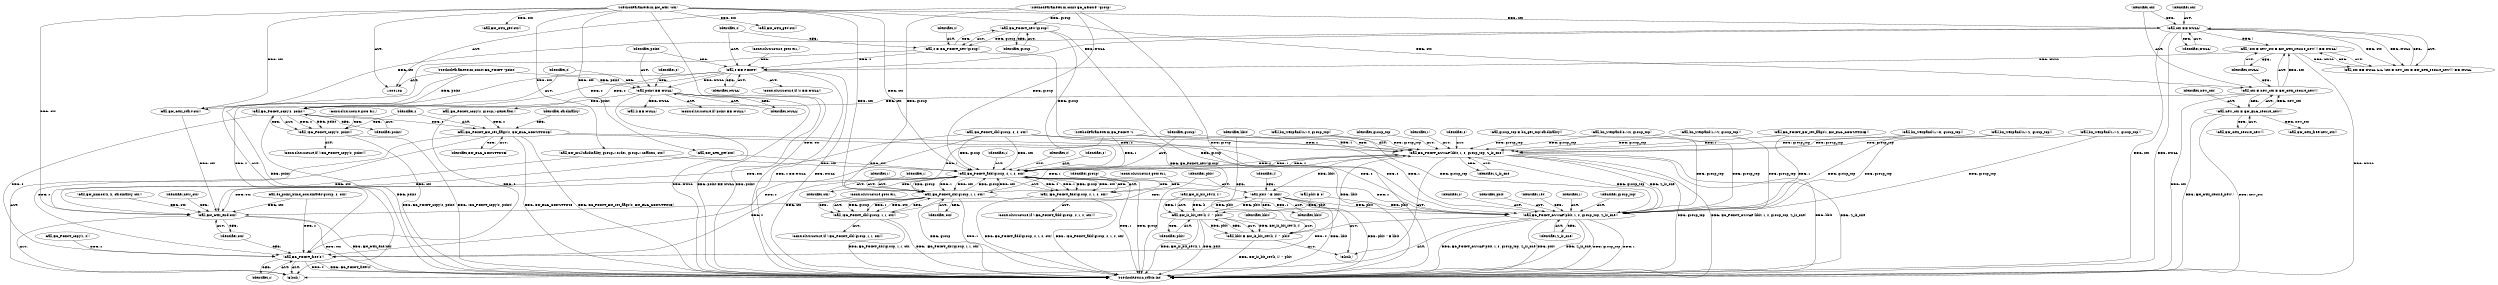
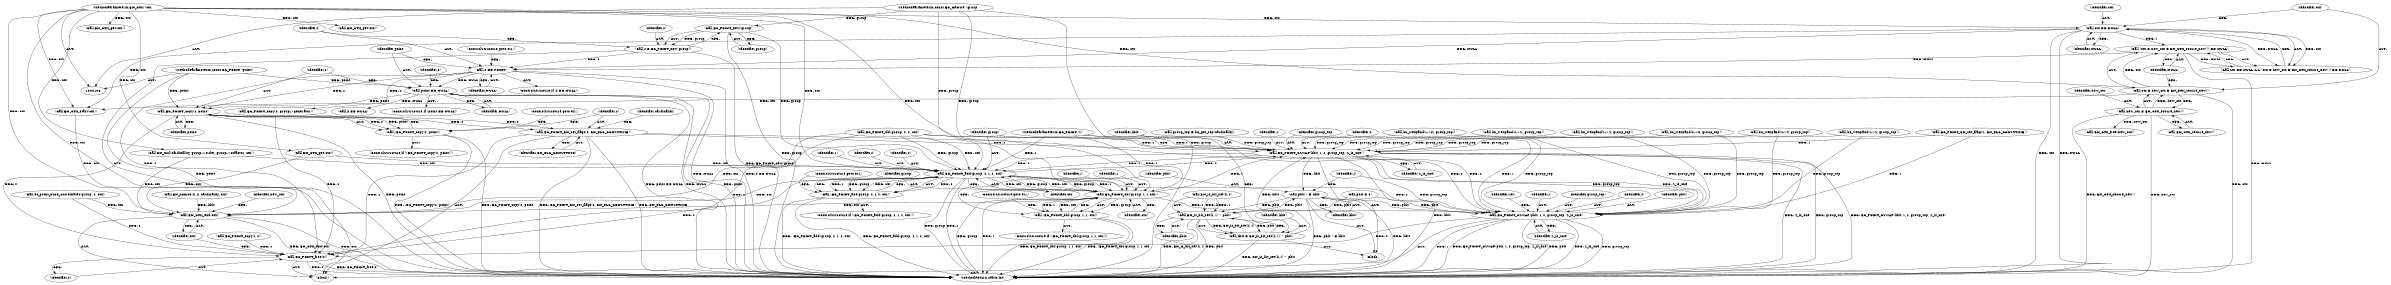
  digraph {
    n1 [label="(Call,EC_POINT_copy(s, point))"]
    n2 [label="(Call,!EC_POINT_copy(s, point))"]
    n3 [label="(Call,EC_POINT_BN_set_flags(s, BN_FLG_CONSTTIME))"]
    n4 [label="(Call,EC_POINT_free(s))"]
    n5 [label="(MethodReturn,static int)"]
    n6 [label="(Identifier,point)"]
    n7 [label="(ControlStructure,if (!EC_POINT_copy(s, point)))"]
    n8 [label="(Block,)"]
    n9 [label="(Call,EC_POINT_CSWAP(kbit, r, s, group_top, Z_is_one))"]
    n10 [label="(Call,EC_POINT_CSWAP(pbit, r, s, group_top, Z_is_one))"]
    n11 [label="(Identifier,BN_FLG_CONSTTIME)"]
    n12 [label="(Identifier,s)"]
    n13 [label="(Call,s == POINT)"]
    n14 [label="(Call,point == NULL)"]
    n15 [label="(ControlStructure,if (s == NULL))"]
    n16 [label="(Call,EC_POINT_copy(s, group->generator))"]
    n17 [label="(Identifier,NULL)"]
    n18 [label="(Call,k == NULL)"]
    n19 [label="(ControlStructure,if (point == NULL))"]
    n20 [label="(Identifier,NULL)"]
    n21 [label="(Call,s = EC_POINT_new(group))"]
    n22 [label="(Call,EC_POINT_new(group))"]
    n23 [label="(Call,EC_POINT_add(group, s, r, s, ctx))"]
    n24 [label="(Identifier,group)"]
    n25 [label="(Call,EC_POINT_dbl(group, r, r, ctx))"]
    n26 [label="(Call,BN_CTX_end(ctx))"]
    n27 [label="(Call,!EC_POINT_add(group, s, r, s, ctx))"]
    n28 [label="(Identifier,ctx)"]
    n29 [label="(MethodParameterIn,const EC_GROUP *group)"]
    1000108
    n31 [label="(Call,!EC_POINT_dbl(group, r, r, ctx))"]
    n32 [label="(Identifier,ctx)"]
    n33 [label="(Call,ctx == NULL)"]
    n34 [label="(Call,(ctx = new_ctx = BN_CTX_secure_new()) == NULL)"]
    n35 [label="(Identifier,NULL)"]
    n36 [label="(Call,BN_CTX_start(ctx))"]
    n37 [label="(Call,ctx == NULL && (ctx = new_ctx = BN_CTX_secure_new()) == NULL)"]
    n38 [label="(Identifier,NULL)"]
    n39 [label="(MethodParameterIn,BN_CTX *ctx)"]
    n40 [label="(Call,ctx = new_ctx = BN_CTX_secure_new())"]
    n41 [label="(Call,BN_CTX_get(ctx))"]
    n42 [label="(Call,BN_CTX_get(ctx))"]
    n43 [label="(Call,BN_mul(cardinality, group->order, group->cofactor, ctx))"]
    n44 [label="(Call,BN_CTX_get(ctx))"]
-   n45 [label="(Call,new_ctx = BN_FLG_secure_new())"]
+   n45 [label="(Call,new_ctx = BN_CTX_secure_new())"]
    n46 [label="(Identifier,ctx)"]
    n47 [label="(Call,BN_CTX_free(new_ctx))"]
    n48 [label="(Call,BN_CTX_secure_new())"]
    n49 [label="(MethodParameterIn,const EC_POINT *point)"]
    n50 [label="(Call,pbit ^= kbit)"]
    n51 [label="(Block,)"]
    n52 [label="(Identifier,Z_is_one)"]
    n53 [label="(Identifier,Z_is_one)"]
    n54 [label="(Call,BN_is_bit_set(k, i) ^ pbit)"]
    n55 [label="(Identifier,kbit)"]
    n56 [label="(ControlStructure,if (!EC_POINT_add(group, s, r, s, ctx)))"]
    n57 [label="(ControlStructure,if (!EC_POINT_dbl(group, r, r, ctx)))"]
    n58 [label="(Call,kbit = BN_is_bit_set(k, i) ^ pbit)"]
    n59 [label="(Identifier,pbit)"]
    n60 [label="(Identifier,group_top)"]
    n61 [label="(Identifier,r)"]
    n62 [label="(Identifier,s)"]
    n63 [label="(Call,bn_wexpand(s->X, group_top))"]
    n64 [label="(Identifier,s)"]
    n65 [label="(Identifier,s)"]
    n66 [label="(Call,EC_POINT_BN_set_flags(r, BN_FLG_CONSTTIME))"]
    n67 [label="(Identifier,pbit)"]
    n68 [label="(Identifier,i)"]
    n69 [label="(MethodParameterIn,EC_POINT *r)"]
    n70 [label="(Call,bn_wexpand(s->Z, group_top))"]
    n71 [label="(Identifier,point)"]
    n72 [label="(Identifier,ret)"]
    n73 [label="(Identifier,kbit)"]
    n74 [label="(Identifier,s)"]
    n75 [label="(Call,bn_wexpand(s->Y, group_top))"]
    n76 [label="(Call,pbit = 0)"]
    n77 [label="(Call,BN_is_bit_set(k, i))"]
    n78 [label="(Identifier,r)"]
    n79 [label="(Identifier,s)"]
    n80 [label="(Identifier,kbit)"]
    n81 [label="(Identifier,group)"]
    n82 [label="(Identifier,group)"]
    n83 [label="(ControlStructure,goto err;)"]
    n84 [label="(ControlStructure,goto err;)"]
    n85 [label="(Identifier,s)"]
    n86 [label="(Identifier,r)"]
    n87 [label="(Identifier,s)"]
    n88 [label="(ControlStructure,goto err;)"]
    n89 [label="(Identifier,pbit)"]
    n90 [label="(Call,group_top = bn_get_top(cardinality))"]
    n91 [label="(Identifier,new_ctx)"]
    n92 [label="(Call,ec_point_blind_coordinates(group, s, ctx))"]
    n93 [label="(Identifier,group_top)"]
    n94 [label="(Identifier,s)"]
    n95 [label="(Call,BN_nnmod(k, k, cardinality, ctx))"]
    n96 [label="(Identifier,r)"]
    n97 [label="(Identifier,s)"]
    n98 [label="(Identifier,ctx)"]
    n99 [label="(Call,EC_POINT_copy(r, s))"]
    n100 [label="(Call,bn_wexpand(r->Y, group_top))"]
    n101 [label="(Identifier,r)"]
    n102 [label="(Call,bn_wexpand(r->X, group_top))"]
    n103 [label="(Identifier,ctx)"]
    n104 [label="(Identifier,cardinality)"]
    n105 [label="(ControlStructure,goto err;)"]
    n106 [label="(Identifier,new_ctx)"]
    n107 [label="(Call,EC_POINT_dbl(group, s, s, ctx))"]
    n108 [label="(Call,bn_wexpand(r->Z, group_top))"]
    n1 -> n2 [label="AST: "]
    n1 -> n2 [label="DDG: s"]
    n1 -> n2 [label="DDG: point"]
    n1 -> n3 [label="DDG: s"]
    n1 -> n4 [label="DDG: s"]
    n1 -> n5 [label="DDG: point"]
    n1 -> n6 [label="CFG: "]
    n2 -> n1 [label="CFG: "]
    n2 -> n5 [label="DDG: !EC_POINT_copy(s, point)"]
    n2 -> n5 [label="DDG: EC_POINT_copy(s, point)"]
    n2 -> n7 [label="AST: "]
    n3 -> n4 [label="DDG: s"]
    n3 -> n5 [label="DDG: EC_POINT_BN_set_flags(s, BN_FLG_CONSTTIME)"]
    n3 -> n5 [label="DDG: BN_FLG_CONSTTIME"]
    n3 -> n8 [label="AST: "]
    n3 -> n9 [label="DDG: s"]
    n3 -> n10 [label="DDG: s"]
    n3 -> n11 [label="CFG: "]
    n4 -> n5 [label="DDG: EC_POINT_free(s)"]
    n4 -> n5 [label="DDG: s"]
    n4 -> n8 [label="AST: "]
    n4 -> n12 [label="CFG: "]
    n6 -> n1 [label="AST: "]
    n9 -> n5 [label="DDG: kbit"]
    n9 -> n5 [label="DDG: Z_is_one"]
    n9 -> n5 [label="DDG: group_top"]
    n9 -> n5 [label="DDG: EC_POINT_CSWAP(kbit, r, s, group_top, Z_is_one)"]
    n9 -> n10 [label="DDG: group_top"]
    n9 -> n10 [label="DDG: Z_is_one"]
    n9 -> n23 [label="DDG: s"]
    n9 -> n23 [label="DDG: r"]
    n9 -> n50 [label="DDG: kbit"]
    n9 -> n51 [label="AST: "]
    n9 -> n52 [label="CFG: "]
    n10 -> n4 [label="DDG: s"]
    n10 -> n5 [label="DDG: EC_POINT_CSWAP(pbit, r, s, group_top, Z_is_one)"]
    n10 -> n5 [label="DDG: pbit"]
    n10 -> n5 [label="DDG: Z_is_one"]
    n10 -> n5 [label="DDG: group_top"]
    n10 -> n5 [label="DDG: r"]
    n10 -> n8 [label="AST: "]
    n10 -> n53 [label="CFG: "]
    n11 -> n3 [label="AST: "]
    n12 -> n4 [label="AST: "]
    n13 -> n1 [label="DDG: s"]
    n13 -> n4 [label="DDG: s"]
    n13 -> n5 [label="DDG: NULL"]
    n13 -> n5 [label="DDG: s == NULL"]
    n13 -> n14 [label="DDG: NULL"]
    n13 -> n15 [label="AST: "]
    n13 -> n16 [label="DDG: s"]
    n13 -> n17 [label="CFG: "]
    n14 -> n1 [label="DDG: point"]
    n14 -> n5 [label="DDG: point"]
    n14 -> n5 [label="DDG: NULL"]
    n14 -> n5 [label="DDG: point == NULL"]
    n14 -> n18 [label="DDG: NULL"]
    n14 -> n19 [label="AST: "]
    n14 -> n20 [label="CFG: "]
    n16 -> n3 [label="DDG: s"]
    n16 -> n4 [label="DDG: s"]
    n17 -> n13 [label="AST: "]
    n20 -> n14 [label="AST: "]
    n21 -> n5 [label="DDG: EC_POINT_new(group)"]
    n21 -> n8 [label="AST: "]
    n21 -> n13 [label="DDG: s"]
    n21 -> n22 [label="CFG: "]
    n22 -> n5 [label="DDG: group"]
    n22 -> n21 [label="AST: "]
    n22 -> n21 [label="DDG: group"]
    n22 -> n23 [label="DDG: group"]
    n22 -> n24 [label="CFG: "]
    n23 -> n4 [label="DDG: s"]
    n23 -> n5 [label="DDG: r"]
    n23 -> n5 [label="DDG: group"]
    n23 -> n9 [label="DDG: s"]
    n23 -> n10 [label="DDG: s"]
    n23 -> n25 [label="DDG: group"]
    n23 -> n25 [label="DDG: r"]
    n23 -> n25 [label="DDG: ctx"]
    n23 -> n26 [label="DDG: ctx"]
    n23 -> n27 [label="AST: "]
    n23 -> n27 [label="DDG: s"]
    n23 -> n27 [label="DDG: r"]
    n23 -> n27 [label="DDG: group"]
    n23 -> n27 [label="DDG: ctx"]
    n23 -> n28 [label="CFG: "]
    n24 -> n22 [label="AST: "]
    n25 -> n5 [label="DDG: group"]
    n25 -> n5 [label="DDG: r"]
    n25 -> n9 [label="DDG: r"]
    n25 -> n10 [label="DDG: r"]
    n25 -> n23 [label="DDG: group"]
    n25 -> n23 [label="DDG: ctx"]
    n25 -> n26 [label="DDG: ctx"]
    n25 -> n31 [label="AST: "]
    n25 -> n31 [label="DDG: group"]
    n25 -> n31 [label="DDG: r"]
    n25 -> n31 [label="DDG: ctx"]
    n25 -> n32 [label="CFG: "]
    n26 -> n5 [label="DDG: ctx"]
    n26 -> n5 [label="DDG: BN_CTX_end(ctx)"]
    n26 -> n8 [label="AST: "]
    n26 -> n46 [label="CFG: "]
    n27 -> n5 [label="DDG: !EC_POINT_add(group, s, r, s, ctx)"]
    n27 -> n5 [label="DDG: EC_POINT_add(group, s, r, s, ctx)"]
    n27 -> n23 [label="CFG: "]
    n27 -> n56 [label="AST: "]
    n28 -> n23 [label="AST: "]
    n29 -> n5 [label="DDG: group"]
    n29 -> n22 [label="DDG: group"]
    n29 -> n23 [label="DDG: group"]
    n29 -> n25 [label="DDG: group"]
    n29 -> 1000108 [label="AST: "]
    n31 -> n5 [label="DDG: EC_POINT_dbl(group, r, r, ctx)"]
    n31 -> n5 [label="DDG: !EC_POINT_dbl(group, r, r, ctx)"]
    n31 -> n25 [label="CFG: "]
    n31 -> n57 [label="AST: "]
    n32 -> n25 [label="AST: "]
    n33 -> n5 [label="DDG: ctx"]
    n33 -> n5 [label="DDG: NULL"]
    n33 -> n13 [label="DDG: NULL"]
    n33 -> n34 [label="DDG: i"]
    n33 -> n35 [label="CFG: "]
    n33 -> n36 [label="DDG: ctx"]
    n33 -> n37 [label="AST: "]
    n33 -> n37 [label="DDG: ctx"]
    n33 -> n37 [label="DDG: NULL"]
    n34 -> n5 [label="DDG: NULL"]
    n34 -> n13 [label="DDG: NULL"]
    n34 -> n37 [label="AST: "]
    n34 -> n37 [label="DDG: NULL"]
    n34 -> n38 [label="CFG: "]
    n35 -> n33 [label="AST: "]
    n36 -> n26 [label="DDG: ctx"]
    n37 -> n33 [label="CFG: "]
    n37 -> n34 [label="CFG: "]
    n38 -> n34 [label="AST: "]
    n38 -> n40 [label="CFG: "]
    n39 -> n5 [label="DDG: ctx"]
    n39 -> n23 [label="DDG: ctx"]
    n39 -> n25 [label="DDG: ctx"]
    n39 -> n26 [label="DDG: ctx"]
    n39 -> 1000108 [label="AST: "]
    n39 -> n33 [label="DDG: ctx"]
    n39 -> n36 [label="DDG: ctx"]
    n39 -> n40 [label="DDG: ctx"]
    n39 -> n41 [label="DDG: ctx"]
    n39 -> n42 [label="DDG: ctx"]
    n39 -> n43 [label="DDG: ctx"]
    n39 -> n44 [label="DDG: ctx"]
    n40 -> n5 [label="DDG: ctx"]
    n40 -> n34 [label="AST: "]
    n40 -> n34 [label="DDG: ctx"]
    n40 -> n36 [label="DDG: ctx"]
    n40 -> n45 [label="CFG: "]
    n42 -> n23 [label="DDG: ctx"]
    n42 -> n26 [label="DDG: ctx"]
    n43 -> n23 [label="DDG: ctx"]
    n43 -> n26 [label="DDG: ctx"]
    n45 -> n5 [label="DDG: BN_CTX_secure_new()"]
    n45 -> n5 [label="DDG: new_ctx"]
    n45 -> n40 [label="AST: "]
    n45 -> n40 [label="DDG: new_ctx"]
    n45 -> n47 [label="DDG: new_ctx"]
    n45 -> n48 [label="CFG: "]
    n46 -> n4 [label="CFG: "]
    n46 -> n26 [label="AST: "]
    n48 -> n45 [label="AST: "]
    n49 -> n1 [label="DDG: point"]
    n49 -> n5 [label="DDG: point"]
    n49 -> n14 [label="DDG: point"]
    n49 -> 1000108 [label="AST: "]
    n50 -> n5 [label="DDG: kbit"]
    n50 -> n5 [label="DDG: pbit ^= kbit"]
    n50 -> n10 [label="DDG: pbit"]
    n50 -> n51 [label="AST: "]
    n50 -> n54 [label="DDG: pbit"]
    n50 -> n55 [label="CFG: "]
    n52 -> n9 [label="AST: "]
    n53 -> n10 [label="AST: "]
    n54 -> n5 [label="DDG: BN_is_bit_set(k, i)"]
    n54 -> n5 [label="DDG: pbit"]
    n54 -> n50 [label="DDG: pbit"]
    n54 -> n58 [label="AST: "]
    n54 -> n58 [label="DDG: BN_is_bit_set(k, i)"]
    n54 -> n58 [label="DDG: pbit"]
    n54 -> n59 [label="CFG: "]
    n55 -> n50 [label="AST: "]
    n58 -> n5 [label="DDG: BN_is_bit_set(k, i) ^ pbit"]
    n58 -> n9 [label="DDG: kbit"]
    n58 -> n51 [label="AST: "]
    n58 -> n54 [label="CFG: "]
    n59 -> n54 [label="AST: "]
    n60 -> n9 [label="AST: "]
    n61 -> n25 [label="AST: "]
    n62 -> n1 [label="AST: "]
    n62 -> n14 [label="CFG: "]
    n63 -> n9 [label="DDG: group_top"]
    n63 -> n10 [label="DDG: group_top"]
    n64 -> n2 [label="CFG: "]
    n64 -> n3 [label="AST: "]
    n65 -> n10 [label="AST: "]
    n66 -> n9 [label="DDG: r"]
    n66 -> n10 [label="DDG: r"]
    n67 -> n10 [label="AST: "]
    n68 -> n50 [label="CFG: "]
    n69 -> n9 [label="DDG: r"]
    n69 -> n10 [label="DDG: r"]
    n69 -> n23 [label="DDG: r"]
    n69 -> n25 [label="DDG: r"]
    n70 -> n9 [label="DDG: group_top"]
-   n70 -> n10 [label="DDG: group_top"]
+   n70 -> n10 [label="CTX: group_top"]
    n71 -> n13 [label="CFG: "]
    n71 -> n14 [label="AST: "]
    n72 -> n10 [label="CFG: "]
    n73 -> n58 [label="AST: "]
    n74 -> n9 [label="AST: "]
    n75 -> n9 [label="DDG: group_top"]
    n75 -> n10 [label="DDG: group_top"]
    n76 -> n10 [label="DDG: pbit"]
    n76 -> n54 [label="DDG: pbit"]
    n77 -> n54 [label="AST: "]
    n77 -> n54 [label="DDG: k"]
    n77 -> n54 [label="DDG: i"]
    n78 -> n23 [label="AST: "]
    n79 -> n21 [label="AST: "]
    n80 -> n9 [label="AST: "]
    n80 -> n58 [label="CFG: "]
    n81 -> n9 [label="CFG: "]
    n81 -> n23 [label="AST: "]
    n82 -> n25 [label="AST: "]
    n82 -> n27 [label="CFG: "]
    n83 -> n2 [label="CFG: "]
    n84 -> n27 [label="CFG: "]
    n85 -> n23 [label="AST: "]
    n86 -> n10 [label="AST: "]
    n87 -> n14 [label="CFG: "]
    n88 -> n13 [label="CFG: "]
    n89 -> n31 [label="CFG: "]
    n89 -> n50 [label="AST: "]
    n90 -> n9 [label="DDG: group_top"]
-   n90 -> n10 [label="DDG: group_top"]
+   n68 -> n10 [label="DDG: group_top"]
    n91 -> n26 [label="CFG: "]
    n92 -> n4 [label="DDG: s"]
    n92 -> n26 [label="DDG: ctx"]
    n93 -> n10 [label="AST: "]
    n94 -> n13 [label="AST: "]
    n94 -> n21 [label="CFG: "]
-   n95 -> n26 [label="DDG: ctx"]
+   n95 -> n26 [label="DDG: kbit"]
    n96 -> n25 [label="AST: "]
    n97 -> n23 [label="AST: "]
    n98 -> n33 [label="AST: "]
    n99 -> n4 [label="DDG: s"]
    n100 -> n9 [label="DDG: group_top"]
    n100 -> n10 [label="DDG: group_top"]
    n101 -> n9 [label="AST: "]
    n102 -> n9 [label="DDG: group_top"]
    n102 -> n10 [label="DDG: group_top"]
    n103 -> n33 [label="CFG: "]
    n103 -> n40 [label="AST: "]
    n104 -> n3 [label="CFG: "]
    n105 -> n31 [label="CFG: "]
    n106 -> n45 [label="AST: "]
    n107 -> n4 [label="DDG: s"]
    n107 -> n9 [label="DDG: s"]
    n107 -> n10 [label="DDG: s"]
    n107 -> n23 [label="DDG: group"]
    n107 -> n23 [label="DDG: ctx"]
    n107 -> n26 [label="DDG: ctx"]
    n108 -> n9 [label="DDG: group_top"]
    n108 -> n10 [label="DDG: group_top"]
  }
